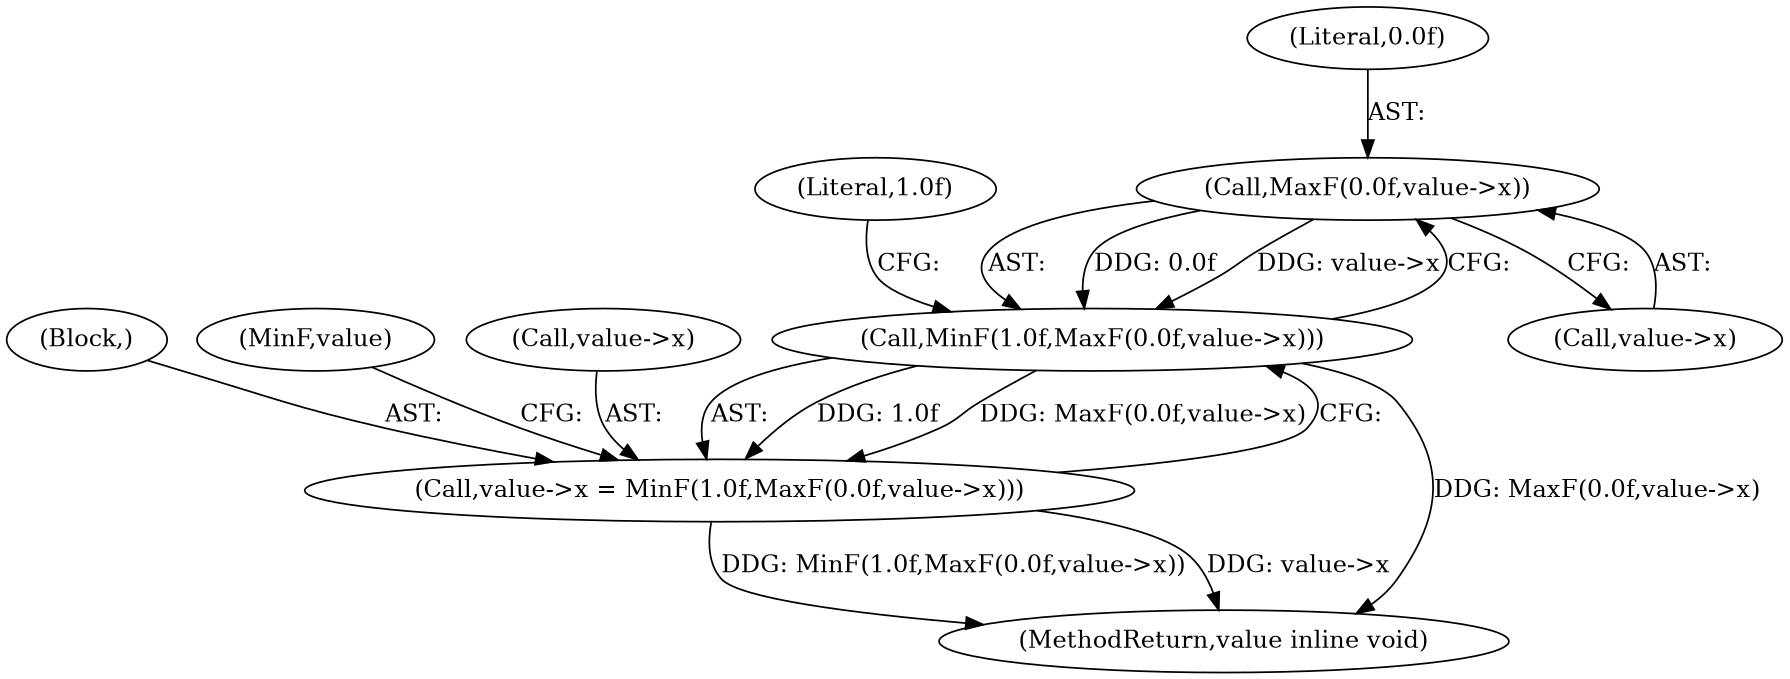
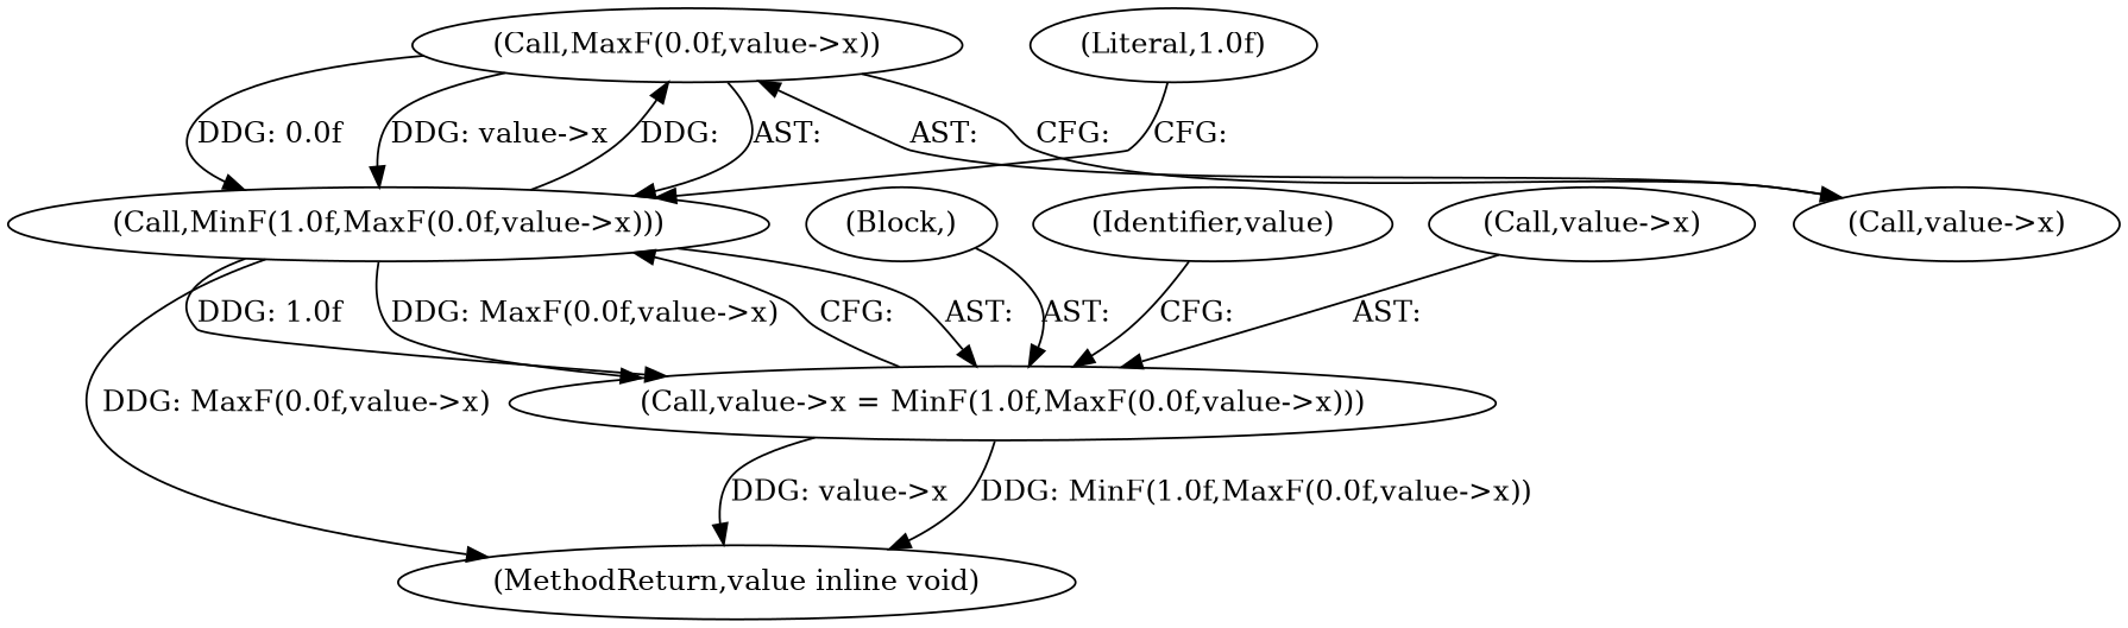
  digraph {
    n1 [label="(Call,MaxF(0.0f,value->x))"]
    n2 [label="(Call,MinF(1.0f,MaxF(0.0f,value->x)))"]
    n3 [label="(Call,value->x)"]
    n4 [label="(Call,value->x = MinF(1.0f,MaxF(0.0f,value->x)))"]
    n5 [label="(MethodReturn,value inline void)"]
    n6 [label="(Block,)"]
    n7 [label="(Literal,1.0f)"]
-   n8 [label="(MinF,value)"]
-   n9 [label="(Literal,0.0f)"]
+   n8 [label="(Identifier,value)"]
    n10 [label="(Call,value->x)"]
    n1 -> n2 [label="AST: "]
    n1 -> n2 [label="DDG: 0.0f"]
    n1 -> n2 [label="DDG: value->x"]
    n1 -> n3 [label="CFG: "]
-   n2 -> n1 [label="CFG: "]
+   n2 -> n1 [label="DDG: "]
    n2 -> n4 [label="AST: "]
    n2 -> n4 [label="DDG: 1.0f"]
    n2 -> n4 [label="DDG: MaxF(0.0f,value->x)"]
    n2 -> n5 [label="DDG: MaxF(0.0f,value->x)"]
    n3 -> n1 [label="AST: "]
    n4 -> n2 [label="CFG: "]
    n4 -> n5 [label="DDG: MinF(1.0f,MaxF(0.0f,value->x))"]
    n4 -> n5 [label="DDG: value->x"]
    n6 -> n4 [label="AST: "]
    n7 -> n2 [label="CFG: "]
    n8 -> n4 [label="CFG: "]
-   n9 -> n1 [label="AST: "]
    n10 -> n4 [label="AST: "]
  }
